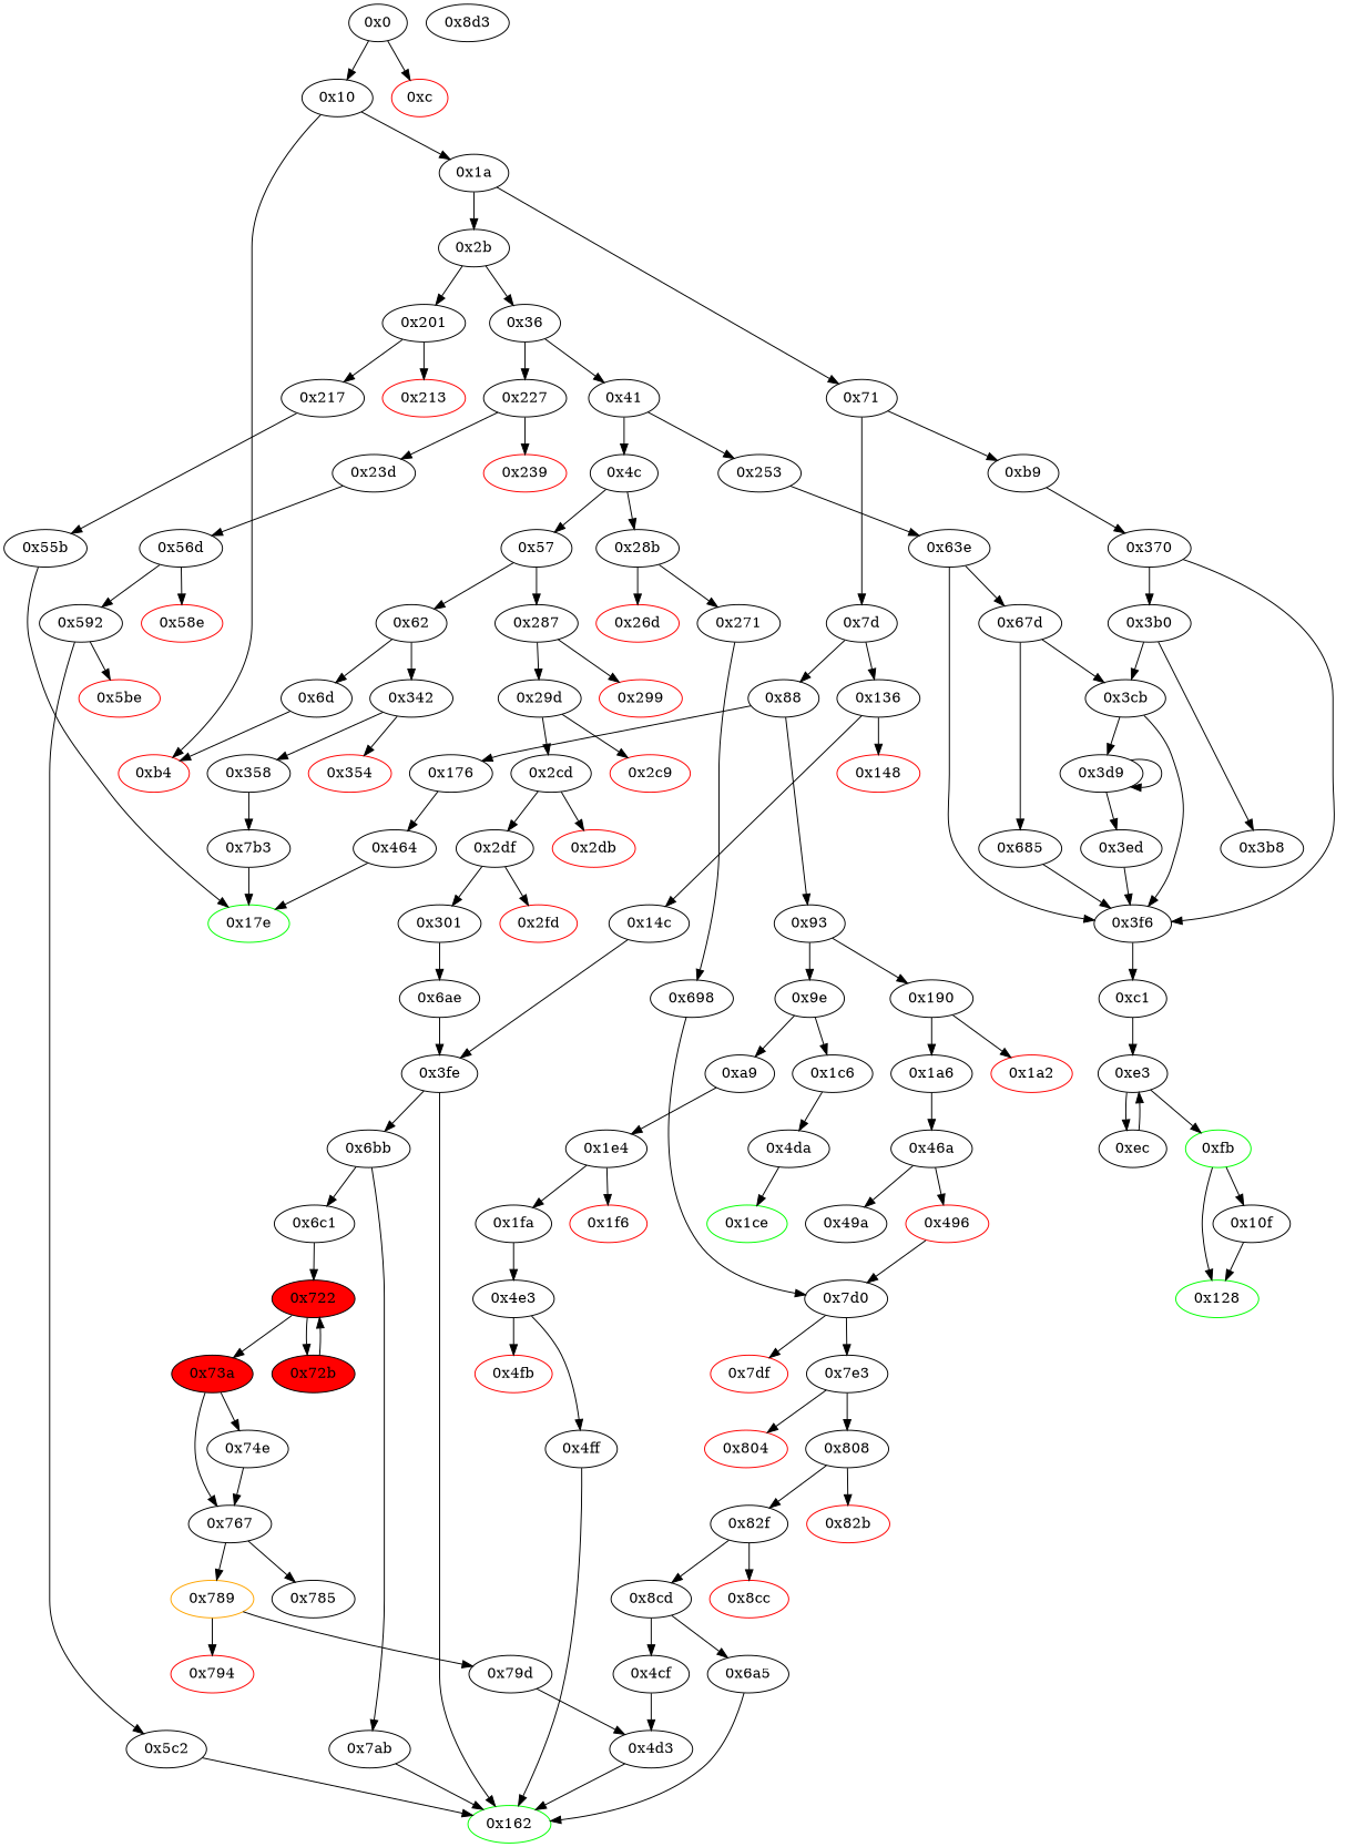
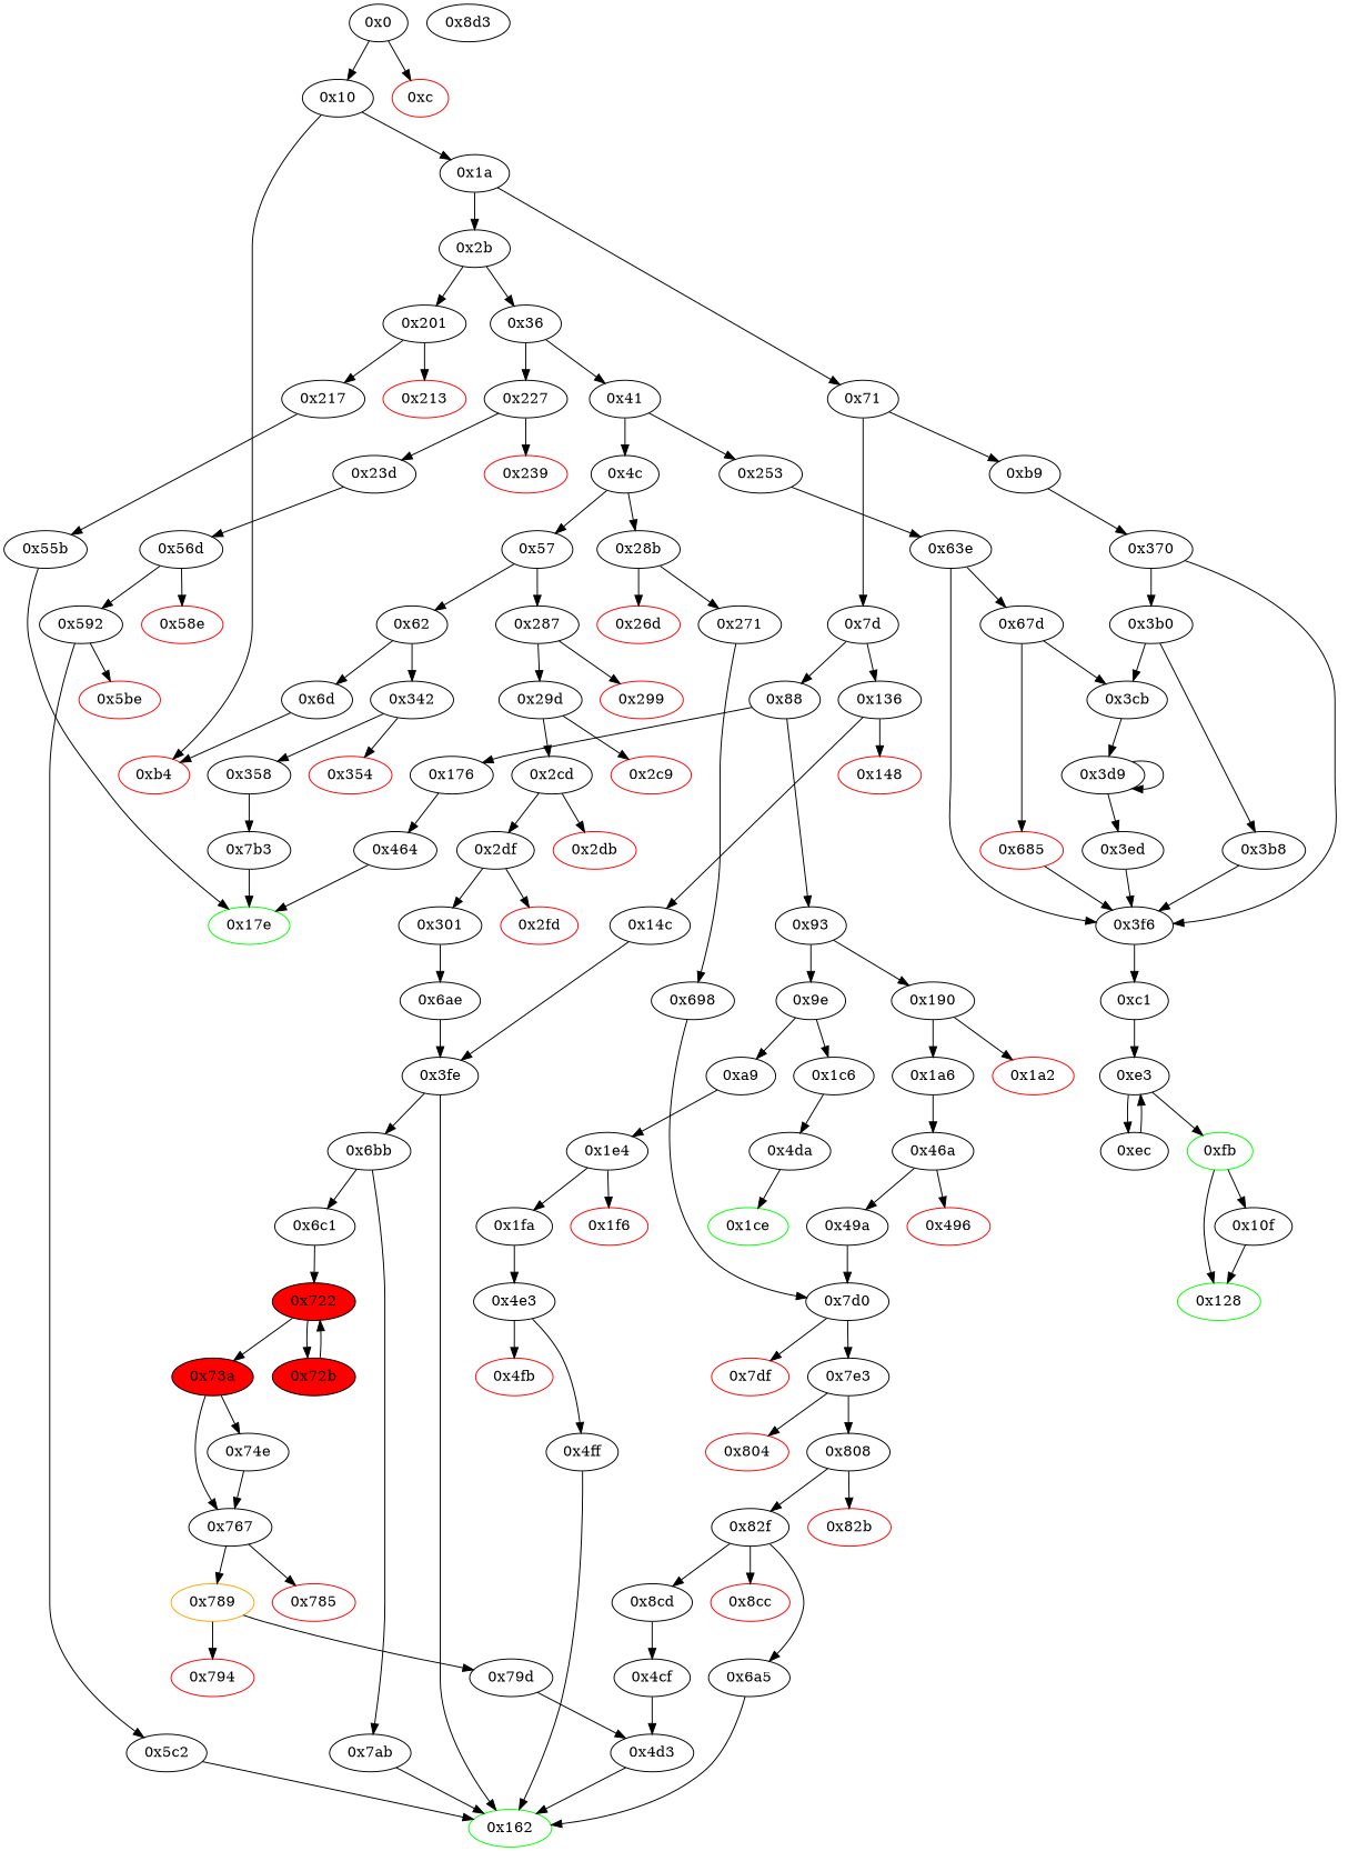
  digraph {
    node [fillcolor=white style=filled]
    "0xb9"
    "0x370"
    "0x3f6"
    "0x3b0"
    "0x271"
    "0x698"
    "0x7d0"
    "0x10"
    "0x1a"
    "0xb4" [color=red]
    "0x71"
    "0x2b"
    "0x58e" [color=red]
    "0x0"
    "0xc" [color=red]
    "0x17e" [color=green]
    "0x7b3"
    "0x29d"
    "0x2cd"
    "0x2c9" [color=red]
    "0x2df"
    "0x2db" [color=red]
    "0x722" [fillcolor=red]
    "0x6c1"
    "0x73a" [fillcolor=red]
    "0x72b" [fillcolor=red]
    "0x3b8"
    "0xc1"
    "0x358"
    "0x7d"
    "0x201"
    "0x36"
    "0x464"
-   "0x685"
+   "0x685" [color=red]
    "0x1a2" [color=red]
    "0x1e4"
    "0x1fa"
    "0x1f6" [color=red]
    "0x4e3"
    "0x6d"
    "0x74e"
    "0x767"
-   "0x785" [color=black]
+   "0x785" [color=red]
    "0x789" [color=orange]
    "0x82f"
    "0x8cd"
    "0x8cc" [color=red]
    "0x4cf"
    "0x6a5"
    "0xe3"
    "0xec"
    "0xfb" [color=green]
    "0x10f"
    "0x128" [color=green]
    "0x3ed"
    "0x148" [color=red]
    "0x496" [color=red]
    "0x46a"
    "0x49a"
    "0xa9"
    "0x794" [color=red]
    "0x79d"
    "0x1c6"
    "0x4da"
    "0x1ce" [color=green]
    "0x4d3"
    "0x162" [color=green]
    "0x176"
    "0x5be" [color=red]
    "0x3cb"
    "0x3d9"
    "0x592"
    "0x5c2"
    "0x4c"
    "0x57"
    n76 [label="0x28b"]
    "0x287"
    "0x62"
    "0x26d" [color=red]
    "0x2fd" [color=red]
    "0x55b"
    "0x301"
    "0x6ae"
    "0x9e"
    "0x7e3"
    "0x808"
    "0x804" [color=red]
    "0x82b" [color=red]
    "0x56d"
    "0x7df" [color=red]
    "0x8d3"
    "0x4ff"
    "0x213" [color=red]
    "0x217"
    "0x14c"
    "0x3fe"
    "0x6bb"
    "0x354" [color=red]
    "0x190"
    "0x1a6"
    "0x299" [color=red]
    "0x342"
    "0x4fb" [color=red]
    "0x227"
    "0x23d"
    "0x239" [color=red]
    "0x88"
    "0x93"
    "0x136"
    "0x7ab"
    "0x253"
    "0x63e"
    "0x67d"
    "0x41"
    "0xb9" -> "0x370"
    "0x370" -> "0x3f6"
    "0x370" -> "0x3b0"
    "0x3f6" -> "0xc1"
    "0x3b0" -> "0x3b8"
    "0x3b0" -> "0x3cb"
    "0x271" -> "0x698"
    "0x698" -> "0x7d0"
    "0x7d0" -> "0x7e3"
    "0x7d0" -> "0x7df"
    "0x10" -> "0x1a"
    "0x10" -> "0xb4"
    "0x1a" -> "0x71"
    "0x1a" -> "0x2b"
    "0x71" -> "0xb9"
    "0x71" -> "0x7d"
    "0x2b" -> "0x201"
    "0x2b" -> "0x36"
    "0x0" -> "0x10"
    "0x0" -> "0xc"
    "0x7b3" -> "0x17e"
    "0x29d" -> "0x2cd"
    "0x29d" -> "0x2c9"
    "0x2cd" -> "0x2df"
    "0x2cd" -> "0x2db"
    "0x2df" -> "0x2fd"
    "0x2df" -> "0x301"
    "0x722" -> "0x73a"
    "0x722" -> "0x72b"
    "0x6c1" -> "0x722"
    "0x73a" -> "0x74e"
    "0x73a" -> "0x767"
    "0x72b" -> "0x722"
-   "0x3cb" -> "0x3f6"
+   "0x3b8" -> "0x3f6"
    "0xc1" -> "0xe3"
    "0x358" -> "0x7b3"
    "0x7d" -> "0x88"
    "0x7d" -> "0x136"
    "0x201" -> "0x213"
    "0x201" -> "0x217"
    "0x36" -> "0x227"
    "0x36" -> "0x41"
    "0x464" -> "0x17e"
    "0x685" -> "0x3f6"
    "0x1e4" -> "0x1fa"
    "0x1e4" -> "0x1f6"
    "0x1fa" -> "0x4e3"
    "0x4e3" -> "0x4ff"
    "0x4e3" -> "0x4fb"
    "0x6d" -> "0xb4"
    "0x74e" -> "0x767"
    "0x767" -> "0x785"
    "0x767" -> "0x789"
    "0x789" -> "0x794"
    "0x789" -> "0x79d"
    "0x82f" -> "0x8cd"
    "0x82f" -> "0x8cc"
    "0x8cd" -> "0x4cf"
-   "0x8cd" -> "0x6a5"
+   "0x82f" -> "0x6a5"
    "0x4cf" -> "0x4d3"
    "0x6a5" -> "0x162"
    "0xe3" -> "0xec"
    "0xe3" -> "0xfb"
    "0xec" -> "0xe3"
    "0xfb" -> "0x10f"
    "0xfb" -> "0x128"
    "0x10f" -> "0x128"
    "0x3ed" -> "0x3f6"
    "0x46a" -> "0x496"
    "0x46a" -> "0x49a"
-   "0x496" -> "0x7d0"
+   "0x49a" -> "0x7d0"
    "0xa9" -> "0x1e4"
    "0x79d" -> "0x4d3"
    "0x1c6" -> "0x4da"
    "0x4da" -> "0x1ce"
    "0x4d3" -> "0x162"
    "0x176" -> "0x464"
    "0x3cb" -> "0x3d9"
    "0x3d9" -> "0x3ed"
    "0x3d9" -> "0x3d9"
    "0x592" -> "0x5be"
    "0x592" -> "0x5c2"
    "0x5c2" -> "0x162"
    "0x4c" -> "0x57"
    "0x4c" -> n76
    "0x57" -> "0x287"
    "0x57" -> "0x62"
    n76 -> "0x271"
    n76 -> "0x26d"
    "0x287" -> "0x29d"
    "0x287" -> "0x299"
    "0x62" -> "0x6d"
    "0x62" -> "0x342"
    "0x55b" -> "0x17e"
    "0x301" -> "0x6ae"
    "0x6ae" -> "0x3fe"
    "0x9e" -> "0xa9"
    "0x9e" -> "0x1c6"
    "0x7e3" -> "0x808"
    "0x7e3" -> "0x804"
    "0x808" -> "0x82f"
    "0x808" -> "0x82b"
    "0x56d" -> "0x58e"
    "0x56d" -> "0x592"
    "0x4ff" -> "0x162"
    "0x217" -> "0x55b"
    "0x14c" -> "0x3fe"
    "0x3fe" -> "0x162"
    "0x3fe" -> "0x6bb"
    "0x6bb" -> "0x6c1"
    "0x6bb" -> "0x7ab"
    "0x190" -> "0x1a2"
    "0x190" -> "0x1a6"
    "0x1a6" -> "0x46a"
    "0x342" -> "0x358"
    "0x342" -> "0x354"
    "0x227" -> "0x23d"
    "0x227" -> "0x239"
    "0x23d" -> "0x56d"
    "0x88" -> "0x176"
    "0x88" -> "0x93"
    "0x93" -> "0x9e"
    "0x93" -> "0x190"
    "0x136" -> "0x148"
    "0x136" -> "0x14c"
    "0x7ab" -> "0x162"
    "0x253" -> "0x63e"
    "0x63e" -> "0x3f6"
    "0x63e" -> "0x67d"
    "0x67d" -> "0x685"
    "0x67d" -> "0x3cb"
    "0x41" -> "0x4c"
    "0x41" -> "0x253"
  }
